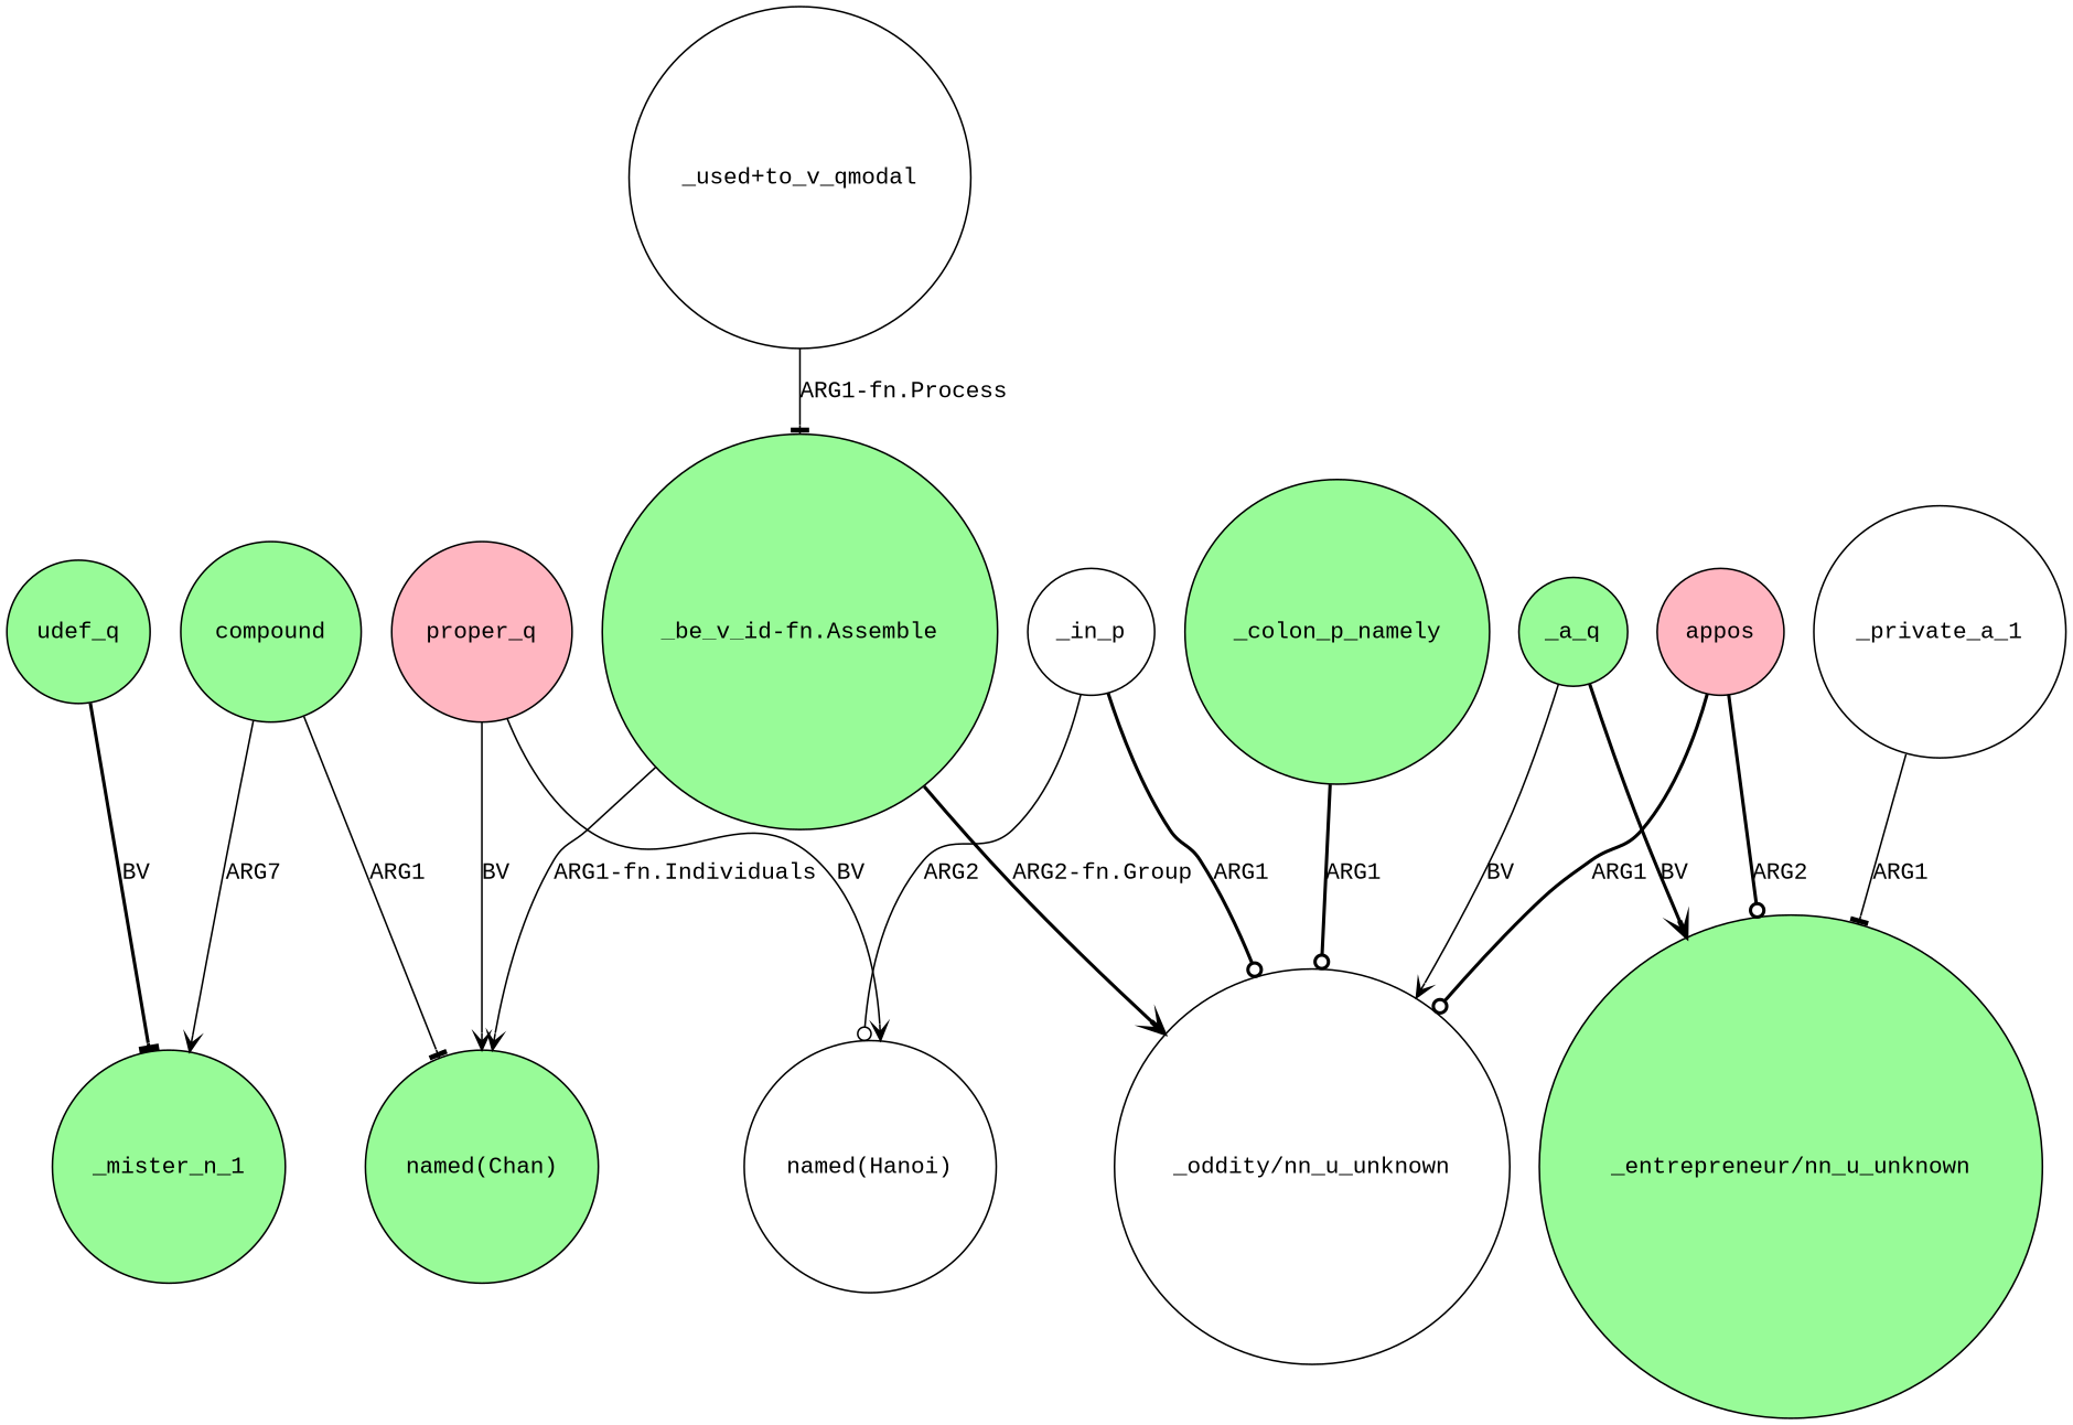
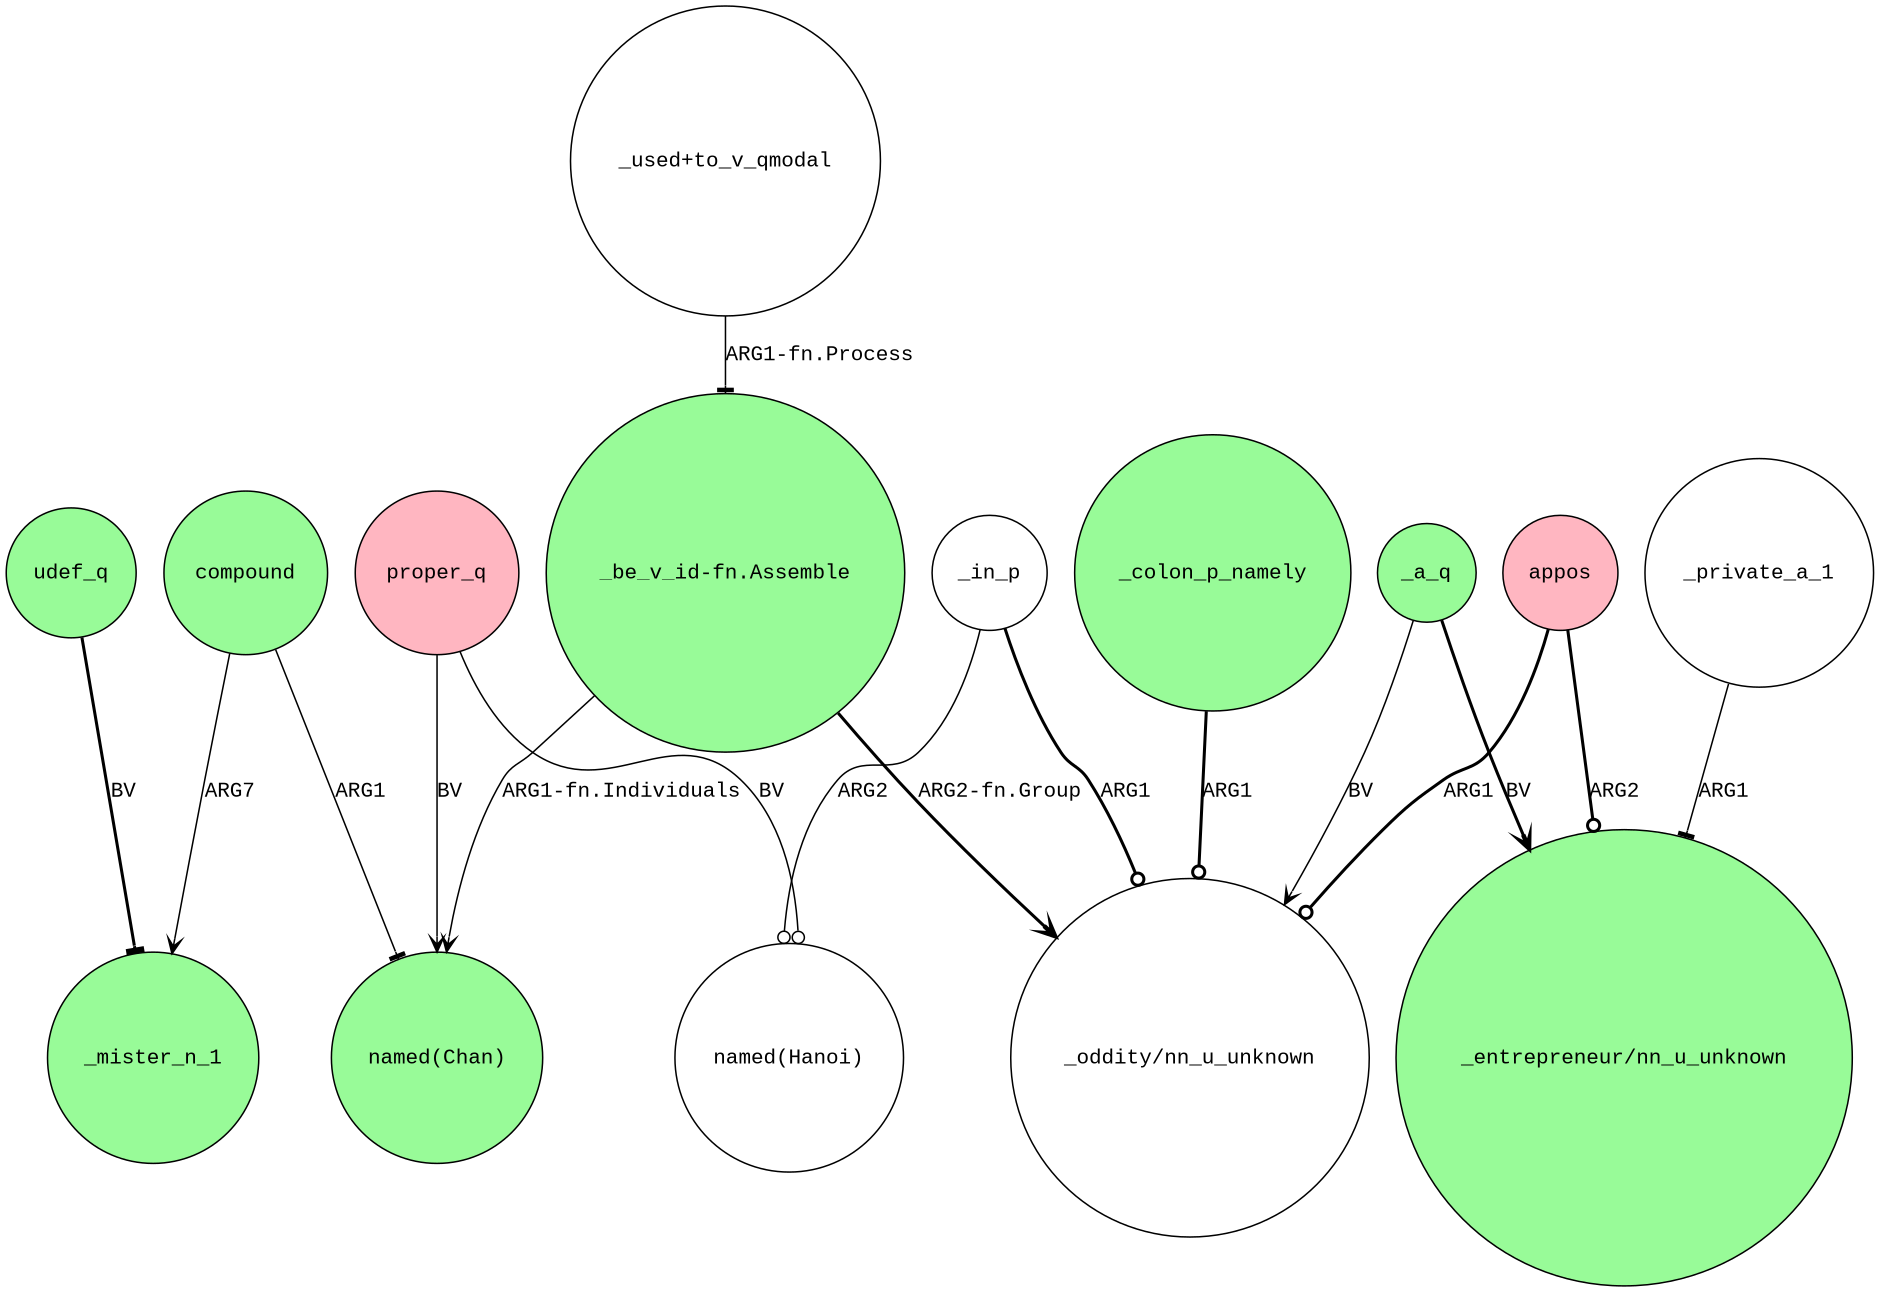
  digraph {
    fontname="Liberation Mono"
    node [fillcolor=palegreen fontname="Liberation Mono" shape=circle style=filled]
    edge [arrowhead=vee fontname="Liberation Mono" style=solid]
    _in_p [fillcolor=white]
    "named(Hanoi)" [fillcolor=white]
    "_oddity/nn_u_unknown" [fillcolor=white]
    "_used+to_v_qmodal" [fillcolor=white]
    "_be_v_id-fn.Assemble"
    "named(Chan)"
    compound
    _mister_n_1
    udef_q
    _a_q
    "_entrepreneur/nn_u_unknown"
    appos [fillcolor=lightpink]
    _colon_p_namely
    proper_q [fillcolor=lightpink]
    _private_a_1 [fillcolor=white]
    _in_p -> "named(Hanoi)" [arrowhead=odot label=ARG2]
    _in_p -> "_oddity/nn_u_unknown" [arrowhead=odot label=ARG1 style=bold]
    "_used+to_v_qmodal" -> "_be_v_id-fn.Assemble" [arrowhead=tee label="ARG1-fn.Process"]
    "_be_v_id-fn.Assemble" -> "_oddity/nn_u_unknown" [label="ARG2-fn.Group" style=bold]
    "_be_v_id-fn.Assemble" -> "named(Chan)" [label="ARG1-fn.Individuals"]
    compound -> "named(Chan)" [arrowhead=tee label=ARG1]
    compound -> _mister_n_1 [label=ARG7]
    udef_q -> _mister_n_1 [arrowhead=tee label=BV style=bold]
    _a_q -> "_oddity/nn_u_unknown" [label=BV]
    _a_q -> "_entrepreneur/nn_u_unknown" [label=BV style=bold]
    appos -> "_oddity/nn_u_unknown" [arrowhead=odot label=ARG1 style=bold]
    appos -> "_entrepreneur/nn_u_unknown" [arrowhead=odot label=ARG2 style=bold]
    _colon_p_namely -> "_oddity/nn_u_unknown" [arrowhead=odot label=ARG1 style=bold]
-   proper_q -> "named(Hanoi)" [label=BV]
+   proper_q -> "named(Hanoi)" [arrowhead=odot label=BV]
    proper_q -> "named(Chan)" [label=BV]
    _private_a_1 -> "_entrepreneur/nn_u_unknown" [arrowhead=tee label=ARG1]
  }
